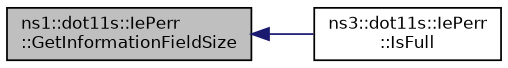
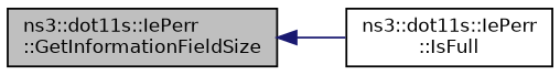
  digraph {
    rankdir=LR
    node [color=black fontname=Helvetica fontsize=10 shape=record style=filled]
-   n1 [fillcolor=grey75 fontcolor=black height=0.2 label="ns1::dot11s::IePerr\l::GetInformationFieldSize" width=0.4]
+   n1 [fillcolor=grey75 fontcolor=black height=0.2 label="ns3::dot11s::IePerr\l::GetInformationFieldSize" width=0.4]
    n2 [fillcolor=white height=0.2 label="ns3::dot11s::IePerr\l::IsFull" width=0.4]
    n1 -> n2 [color=midnightblue dir=back fontname=Helvetica fontsize=10 labelfontname=Helvetica labelfontsize=10 style=solid]
  }
